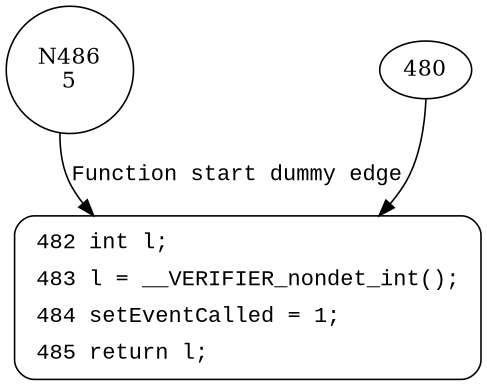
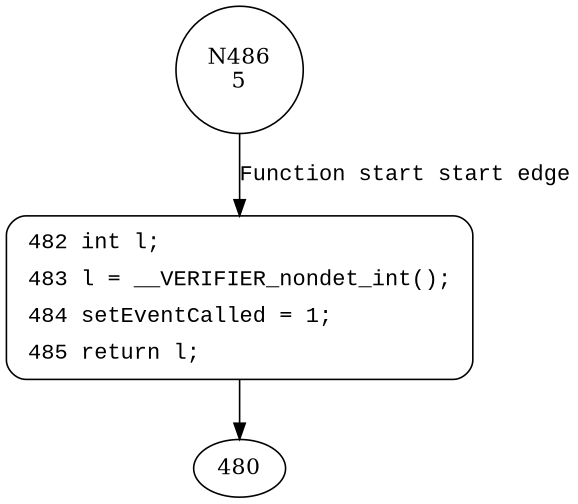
  digraph {
    n1 [label="N486\n5" shape=circle]
    n2 [fillcolor=white fontname="Courier New" label=<<table border="0" cellborder="0" cellpadding="3" bgcolor="white"><tr><td align="right">482</td><td align="left">int l;</td></tr><tr><td align="right">483</td><td align="left">l = __VERIFIER_nondet_int();</td></tr><tr><td align="right">484</td><td align="left">setEventCalled = 1;</td></tr><tr><td align="right">485</td><td align="left">return l;</td></tr></table>> penwidth=1 shape=Mrecord style="filled,bold"]
    480
-   n1 -> n2 [fontname="Courier New" label="Function start dummy edge"]
-   480 -> n2
+   n1 -> n2 [fontname="Courier New" label="Function start start edge"]
+   n2 -> 480
  }
